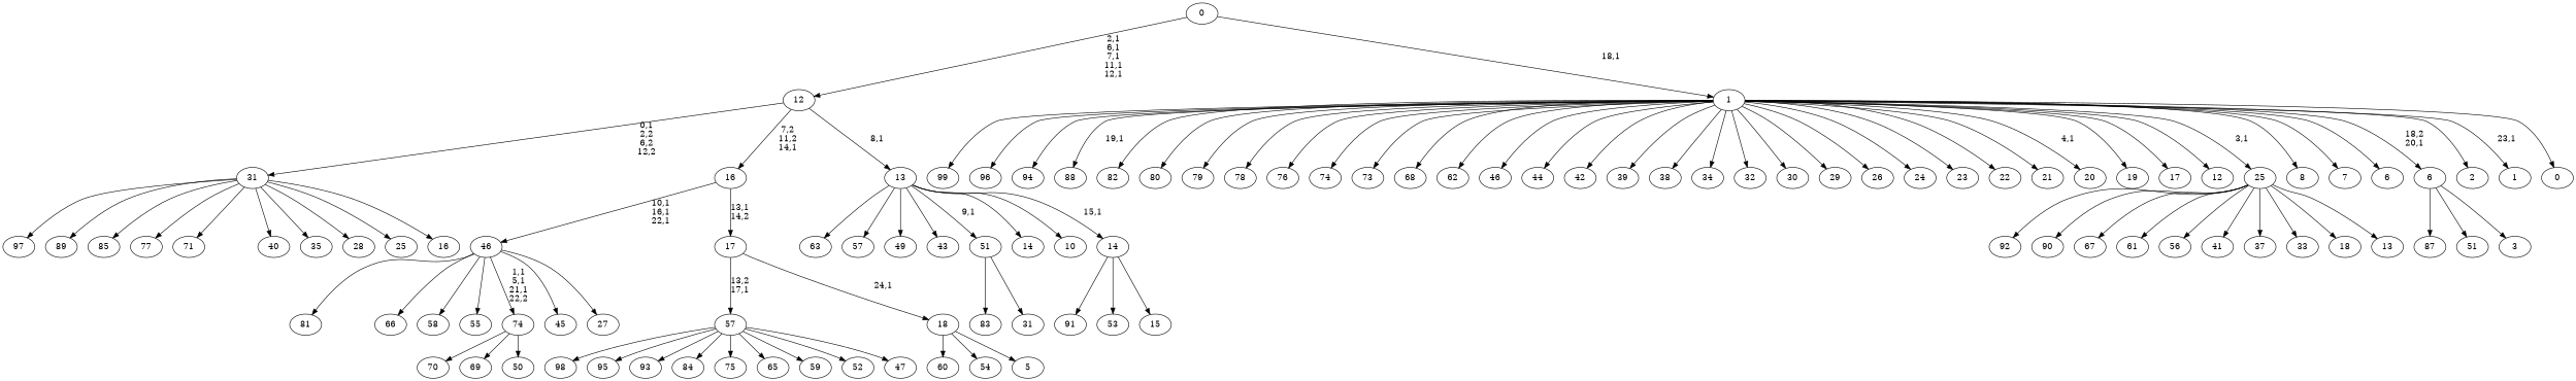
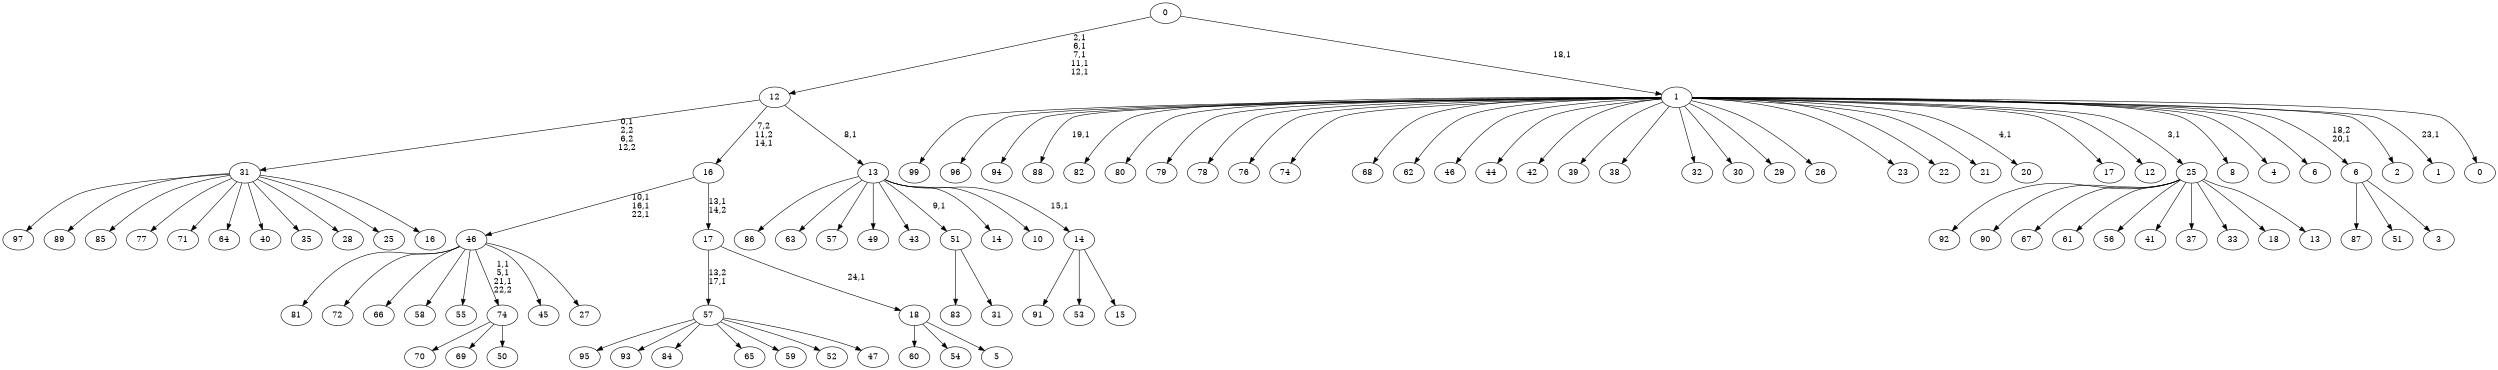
  digraph {
    n1 [label=99]
-   n2 [label=98]
    n3 [label=97]
    n4 [label=96]
    n5 [label=95]
    n6 [label=94]
    n7 [label=93]
    n8 [label=92]
    n9 [label=91]
    n10 [label=90]
    n11 [label=89]
    n12 [label=88]
    n13 [label=87]
+   n14 [label=86]
    n15 [label=85]
    n16 [label=84]
    n17 [label=83]
    n18 [label=82]
    n19 [label=81]
    n20 [label=80]
    n21 [label=79]
    n22 [label=78]
    n23 [label=77]
    n24 [label=76]
-   n25 [label=75]
    n26 [label=74]
-   n27 [label=73]
+   n28 [label=72]
    n29 [label=71]
    n30 [label=70]
    n31 [label=69]
    n32 [label=68]
    n33 [label=67]
    n34 [label=66]
    n35 [label=65]
+   n36 [label=64]
    n37 [label=63]
    n38 [label=62]
    n39 [label=61]
    n40 [label=60]
    n41 [label=59]
    n42 [label=58]
    n43 [label=57]
    n44 [label=56]
    n45 [label=55]
    n46 [label=54]
    n47 [label=53]
    n48 [label=52]
    n49 [label=51]
    n50 [label=50]
    74
    n52 [label=49]
    n53 [label=47]
    n54 [label=46]
    n55 [label=45]
    n56 [label=44]
    n57 [label=43]
    n58 [label=42]
    n59 [label=41]
    n60 [label=40]
    n61 [label=39]
    n62 [label=38]
    n63 [label=37]
    57
    n65 [label=35]
-   n66 [label=34]
    n67 [label=33]
    n68 [label=32]
    n69 [label=31]
    51
    n71 [label=30]
    n72 [label=29]
    n73 [label=28]
    n74 [label=27]
    46
    n76 [label=26]
    n77 [label=25]
-   n78 [label=24]
    n79 [label=23]
    n80 [label=22]
    n81 [label=21]
    n82 [label=20]
-   n83 [label=19]
    n84 [label=18]
    n85 [label=17]
    n86 [label=16]
    31
    n88 [label=15]
    n89 [label=14]
    n90 [label=13]
    n91 [label=12]
    25
    n93 [label=10]
    n94 [label=8]
-   n95 [label=7]
+   n95 [label=4]
    n96 [label=6]
    n97 [label=5]
    18
    17
    16
    14
    13
    12
    n104 [label=3]
    6
    n106 [label=2]
    n107 [label=1]
    n108 [label=0]
    1
    0
    74 -> n30
    74 -> n31
    74 -> n50
-   57 -> n2
    57 -> n5
    57 -> n7
    57 -> n16
-   57 -> n25
    57 -> n35
    57 -> n41
    57 -> n48
    57 -> n53
    51 -> n17
    51 -> n69
    46 -> n19
+   46 -> n28
    46 -> n34
    46 -> n42
    46 -> n45
    46 -> 74 [label="1,1\n5,1\n21,1\n22,2"]
    46 -> n55
    46 -> n74
    31 -> n3
    31 -> n11
    31 -> n15
    31 -> n23
    31 -> n29
+   31 -> n36
    31 -> n60
    31 -> n65
    31 -> n73
    31 -> n77
    31 -> n86
    25 -> n8
    25 -> n10
    25 -> n33
    25 -> n39
    25 -> n44
    25 -> n59
    25 -> n63
    25 -> n67
    25 -> n84
    25 -> n90
    18 -> n40
    18 -> n46
    18 -> n97
    17 -> 57 [label="13,2\n17,1"]
    17 -> 18 [label="24,1"]
    16 -> 46 [label="10,1\n16,1\n22,1"]
    16 -> 17 [label="13,1\n14,2"]
    14 -> n9
    14 -> n47
    14 -> n88
+   13 -> n14
    13 -> n37
    13 -> n43
    13 -> n52
    13 -> n57
    13 -> 51 [label="9,1"]
    13 -> n89
    13 -> n93
    13 -> 14 [label="15,1"]
    12 -> 31 [label="0,1\n2,2\n6,2\n12,2"]
    12 -> 16 [label="7,2\n11,2\n14,1"]
    12 -> 13 [label="8,1"]
    6 -> n13
    6 -> n49
    6 -> n104
    1 -> n1
    1 -> n4
    1 -> n6
    1 -> n12 [label="19,1"]
    1 -> n18
    1 -> n20
    1 -> n21
    1 -> n22
    1 -> n24
    1 -> n26
-   1 -> n27
    1 -> n32
    1 -> n38
    1 -> n54
    1 -> n56
    1 -> n58
    1 -> n61
    1 -> n62
-   1 -> n66
    1 -> n68
    1 -> n71
    1 -> n72
    1 -> n76
-   1 -> n78
    1 -> n79
    1 -> n80
    1 -> n81
    1 -> n82 [label="4,1"]
-   1 -> n83
    1 -> n85
    1 -> n91
    1 -> 25 [label="3,1"]
    1 -> n94
    1 -> n95
    1 -> n96
    1 -> 6 [label="18,2\n20,1"]
    1 -> n106
    1 -> n107 [label="23,1"]
    1 -> n108
    0 -> 12 [label="2,1\n6,1\n7,1\n11,1\n12,1"]
    0 -> 1 [label="18,1"]
  }
